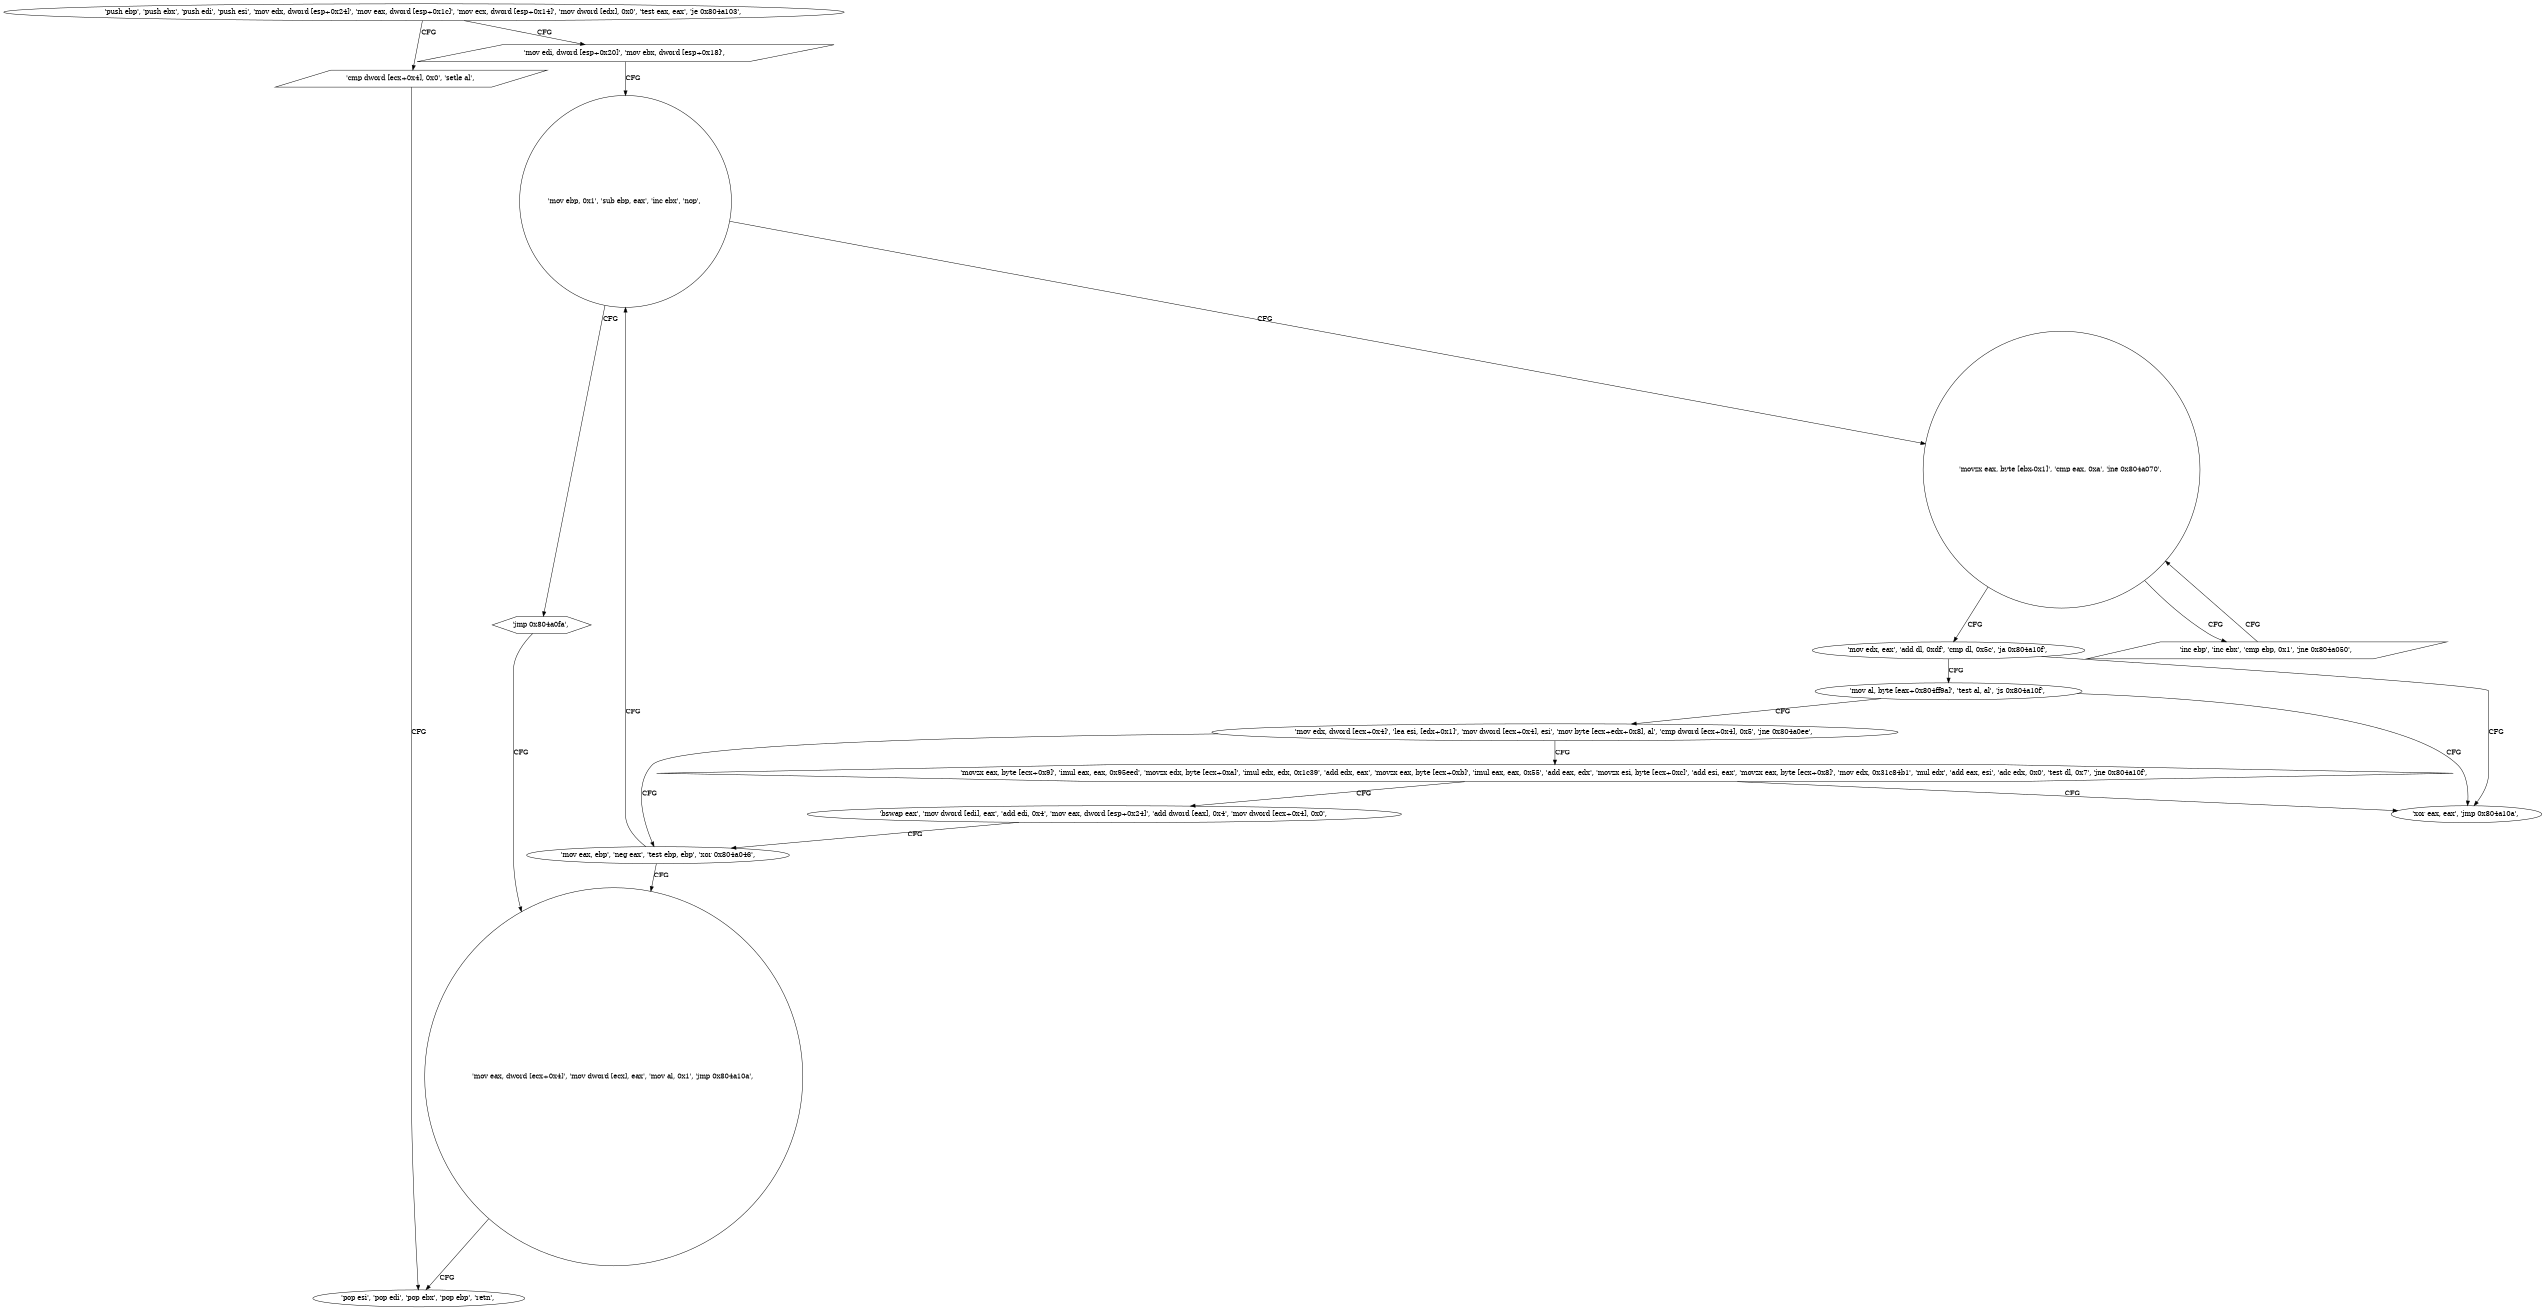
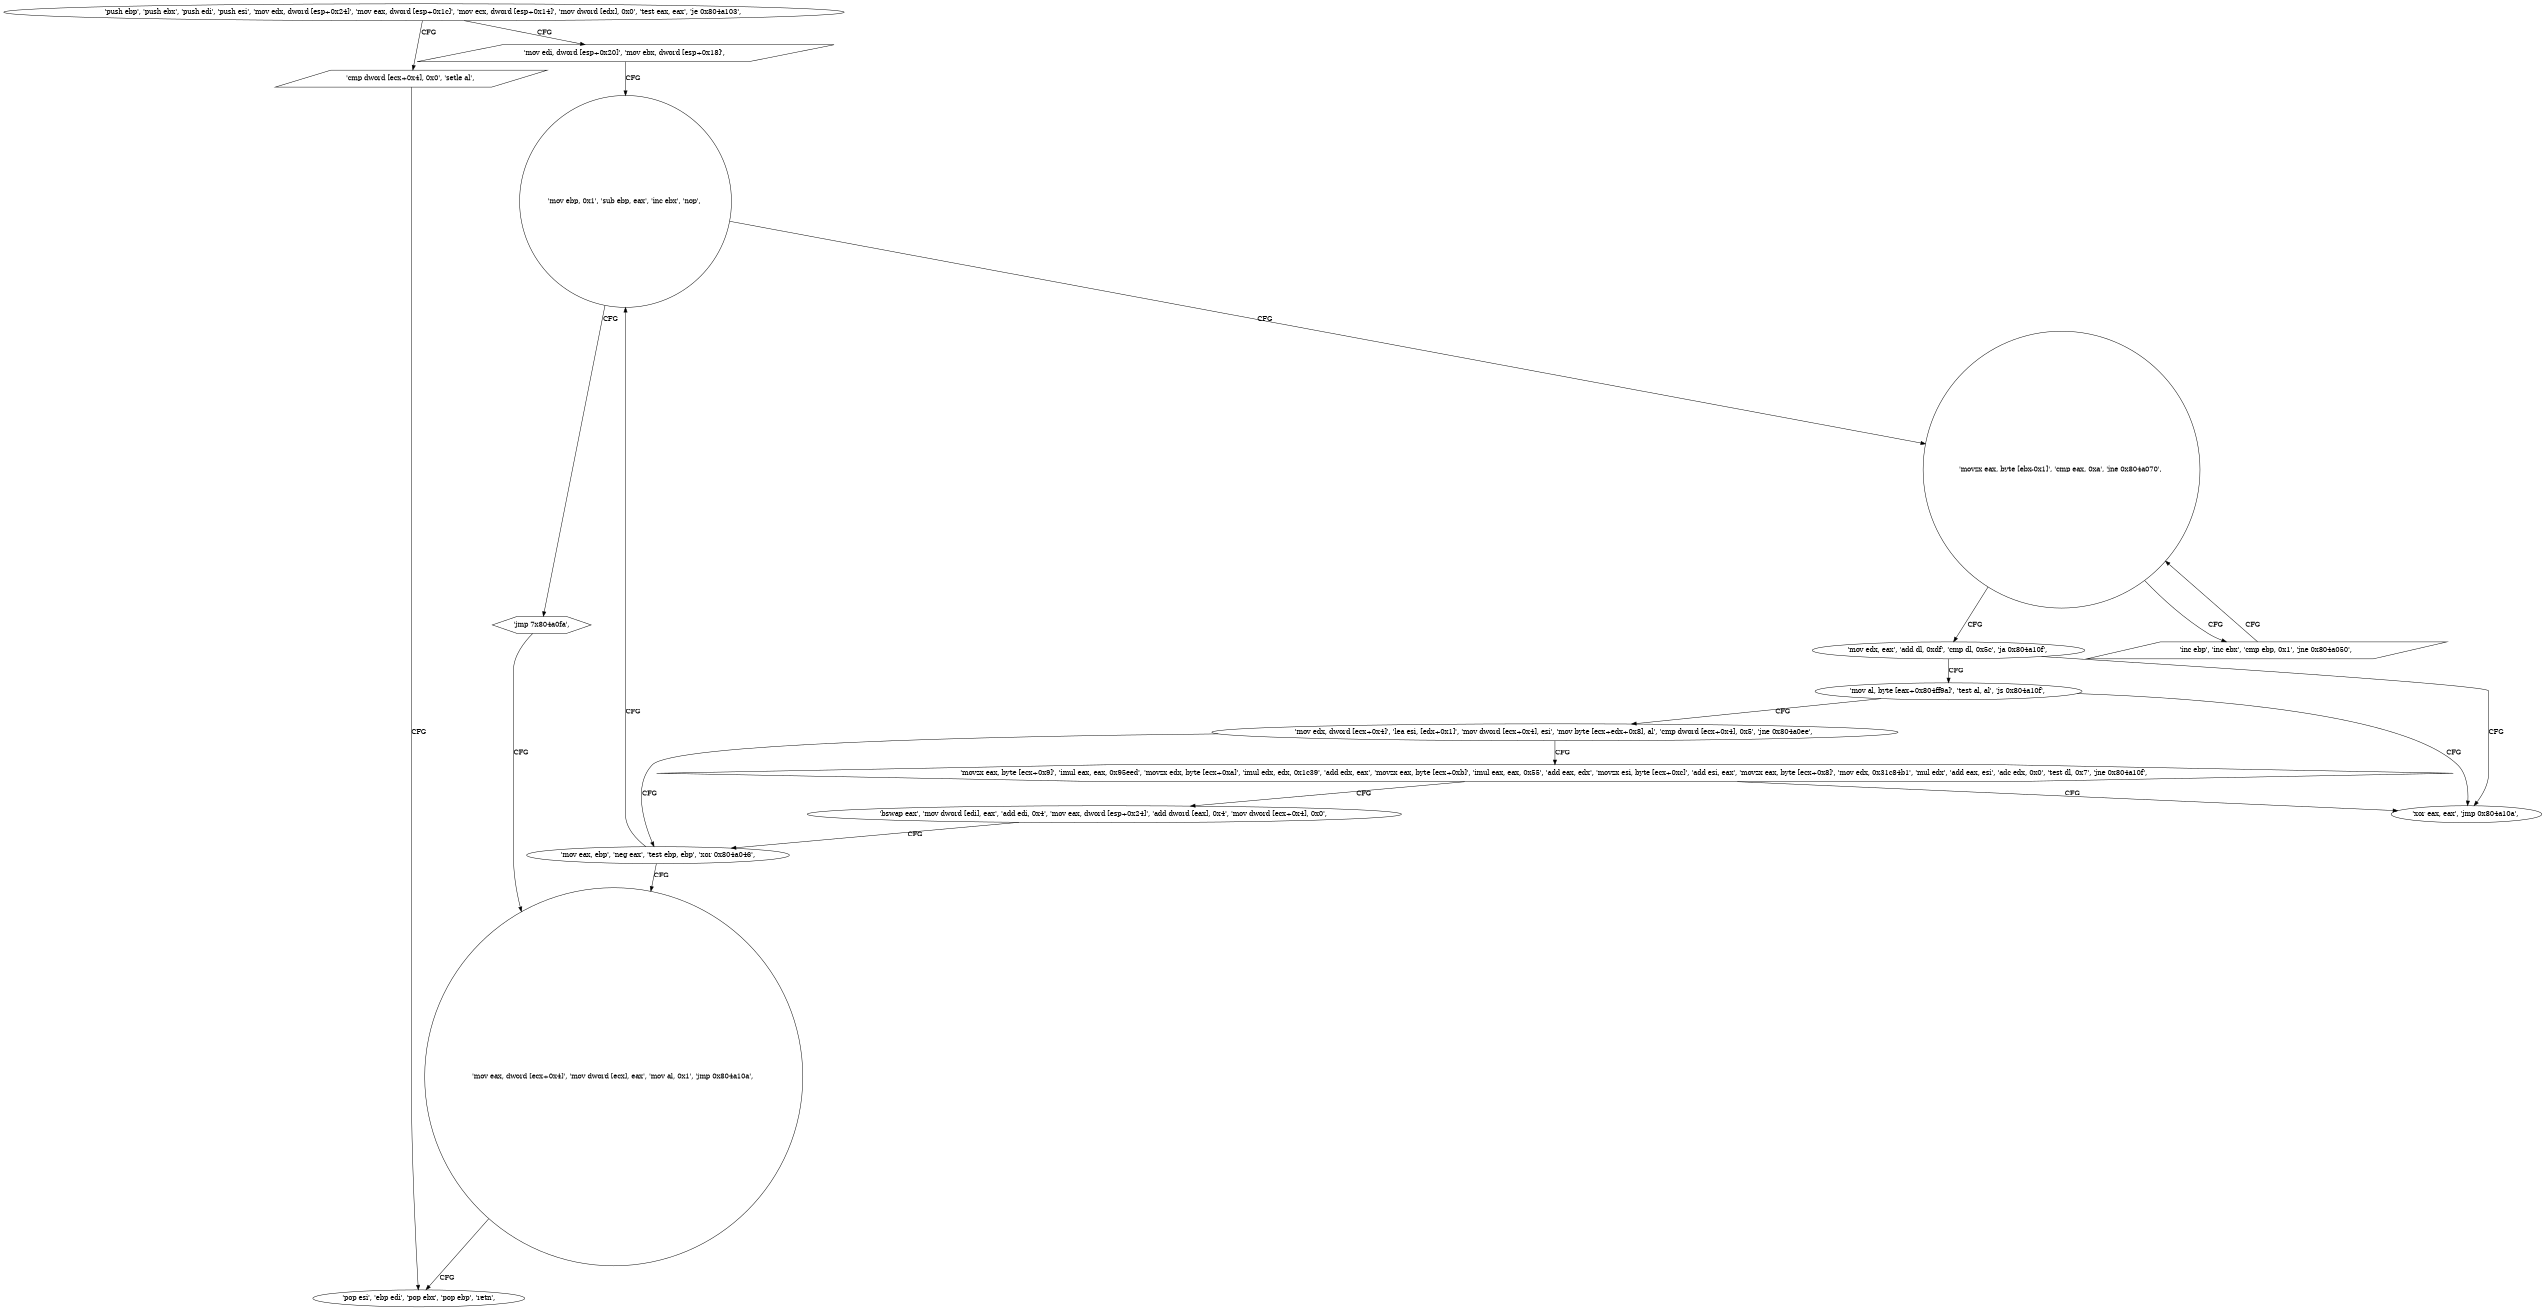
  digraph {
    node [shape=ellipse]
    n1 [label="'push ebp', 'push ebx', 'push edi', 'push esi', 'mov edx, dword [esp+0x24]', 'mov eax, dword [esp+0x1c]', 'mov ecx, dword [esp+0x14]', 'mov dword [edx], 0x0', 'test eax, eax', 'je 0x804a103', "]
    n2 [label="'cmp dword [ecx+0x4], 0x0', 'setle al', " shape=parallelogram]
    n3 [label="'mov edi, dword [esp+0x20]', 'mov ebx, dword [esp+0x18]', " shape=parallelogram]
-   n4 [label="'pop esi', 'pop edi', 'pop ebx', 'pop ebp', 'retn', "]
+   n4 [label="'pop esi', 'ebp edi', 'pop ebx', 'pop ebp', 'retn',"]
    n5 [label="'mov ebp, 0x1', 'sub ebp, eax', 'inc ebx', 'nop', " shape=circle]
    n6 [label="'movzx eax, byte [ebx-0x1]', 'cmp eax, 0xa', 'jne 0x804a070', " shape=circle]
-   n7 [label="'jmp 0x804a0fa', " shape=hexagon]
+   n7 [label="'jmp 7x804a0fa'," shape=hexagon]
    n8 [label="'mov edx, eax', 'add dl, 0xdf', 'cmp dl, 0x5c', 'ja 0x804a10f', "]
    n9 [label="'inc ebp', 'inc ebx', 'cmp ebp, 0x1', 'jne 0x804a050', " shape=parallelogram]
    n10 [label="'xor eax, eax', 'jmp 0x804a10a', "]
    n11 [label="'mov al, byte [eax+0x804ff9a]', 'test al, al', 'js 0x804a10f', "]
    n12 [label="'mov edx, dword [ecx+0x4]', 'lea esi, [edx+0x1]', 'mov dword [ecx+0x4], esi', 'mov byte [ecx+edx+0x8], al', 'cmp dword [ecx+0x4], 0x5', 'jne 0x804a0ee', "]
    n13 [label="'mov eax, ebp', 'neg eax', 'test ebp, ebp', 'xor 0x804a046',"]
    n14 [label="'movzx eax, byte [ecx+0x9]', 'imul eax, eax, 0x95eed', 'movzx edx, byte [ecx+0xa]', 'imul edx, edx, 0x1c39', 'add edx, eax', 'movzx eax, byte [ecx+0xb]', 'imul eax, eax, 0x55', 'add eax, edx', 'movzx esi, byte [ecx+0xc]', 'add esi, eax', 'movzx eax, byte [ecx+0x8]', 'mov edx, 0x31c84b1', 'mul edx', 'add eax, esi', 'adc edx, 0x0', 'test dl, 0x7', 'jne 0x804a10f', " shape=hexagon]
    n15 [label="'mov eax, dword [ecx+0x4]', 'mov dword [ecx], eax', 'mov al, 0x1', 'jmp 0x804a10a', " shape=circle]
    n16 [label="'bswap eax', 'mov dword [edi], eax', 'add edi, 0x4', 'mov eax, dword [esp+0x24]', 'add dword [eax], 0x4', 'mov dword [ecx+0x4], 0x0', "]
    n1 -> n2 [label=CFG]
    n1 -> n3 [label=CFG]
    n2 -> n4 [label=CFG]
    n3 -> n5 [label=CFG]
    n5 -> n6 [label=CFG]
    n5 -> n7 [label=CFG]
    n6 -> n8 [label=CFG]
    n6 -> n9 [label=CFG]
    n7 -> n15 [label=CFG]
    n8 -> n10 [label=CFG]
    n8 -> n11 [label=CFG]
    n9 -> n6 [label=CFG]
    n11 -> n10 [label=CFG]
    n11 -> n12 [label=CFG]
    n12 -> n13 [label=CFG]
    n12 -> n14 [label=CFG]
    n13 -> n5 [label=CFG]
    n13 -> n15 [label=CFG]
    n14 -> n10 [label=CFG]
    n14 -> n16 [label=CFG]
    n15 -> n4 [label=CFG]
    n16 -> n13 [label=CFG]
  }
